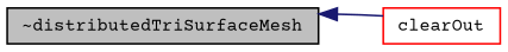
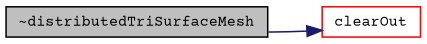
  digraph {
    rankdir=LR
    fontname="Courier Prime"
    node [fontname="Courier Prime" fontsize=10 shape=record]
    n1 [color=black fillcolor=grey75 fontcolor=black height=0.2 label="~distributedTriSurfaceMesh" style=filled width=0.4]
    n2 [color=red height=0.2 label=clearOut width=0.4]
-   n2 -> n1 [color=midnightblue fontname="Courier Prime" fontsize=10 labelfontname=FreeSans labelfontsize=10 style=solid]
+   n1 -> n2 [color=midnightblue fontname="Courier Prime" fontsize=10 labelfontname=FreeSans labelfontsize=10 style=solid]
  }
